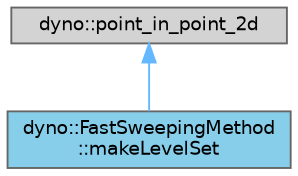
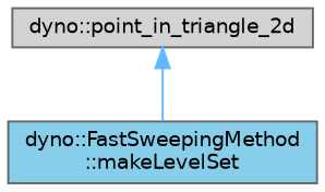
  digraph {
    rankdir=TB
    node [fontname=Helvetica fontsize=10 shape=box style=filled]
-   n1 [color=gray40 fillcolor=lightgrey fontcolor=black height=0.2 label="dyno::point_in_point_2d" width=0.4]
+   n1 [color=gray40 fillcolor=lightgrey fontcolor=black height=0.2 label="dyno::point_in_triangle_2d" width=0.4]
    n2 [color=grey40 fillcolor=skyblue height=0.2 label="dyno::FastSweepingMethod\l::makeLevelSet" width=0.4]
    n1 -> n2 [color=steelblue1 dir=back fontname=Helvetica fontsize=10 labelfontname=Helvetica labelfontsize=10 style=solid]
  }
